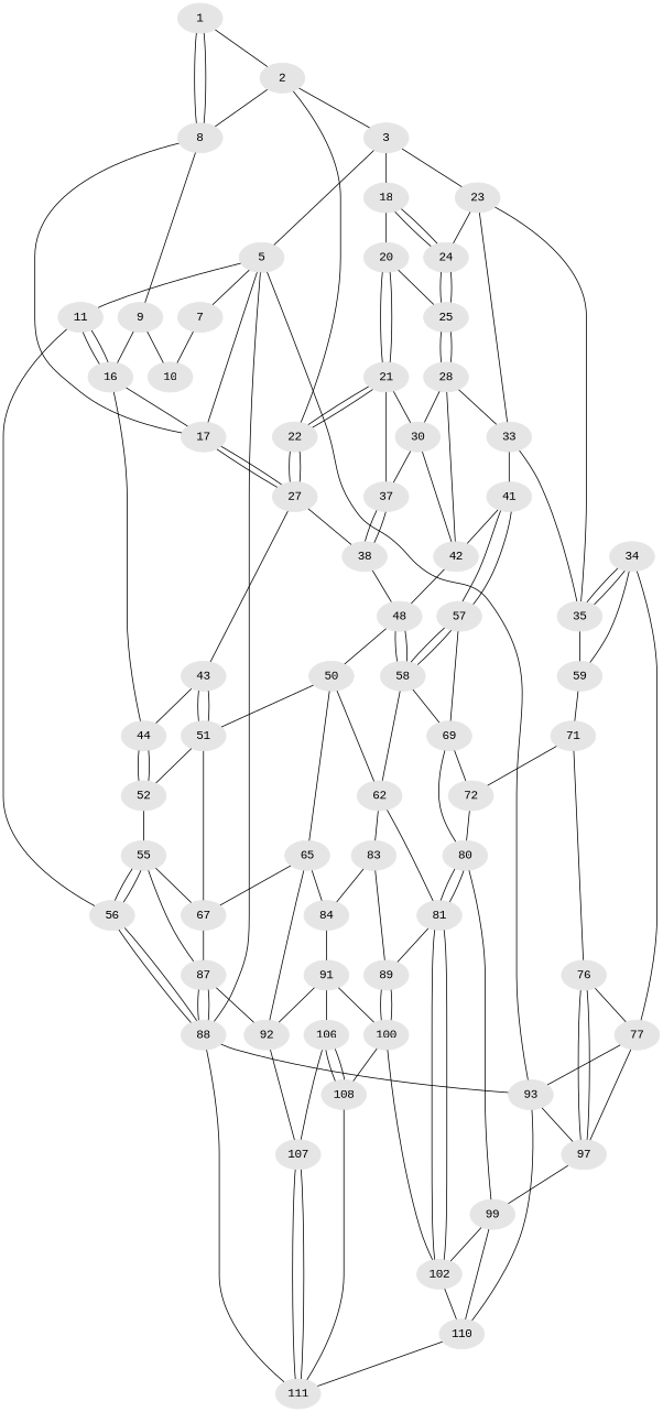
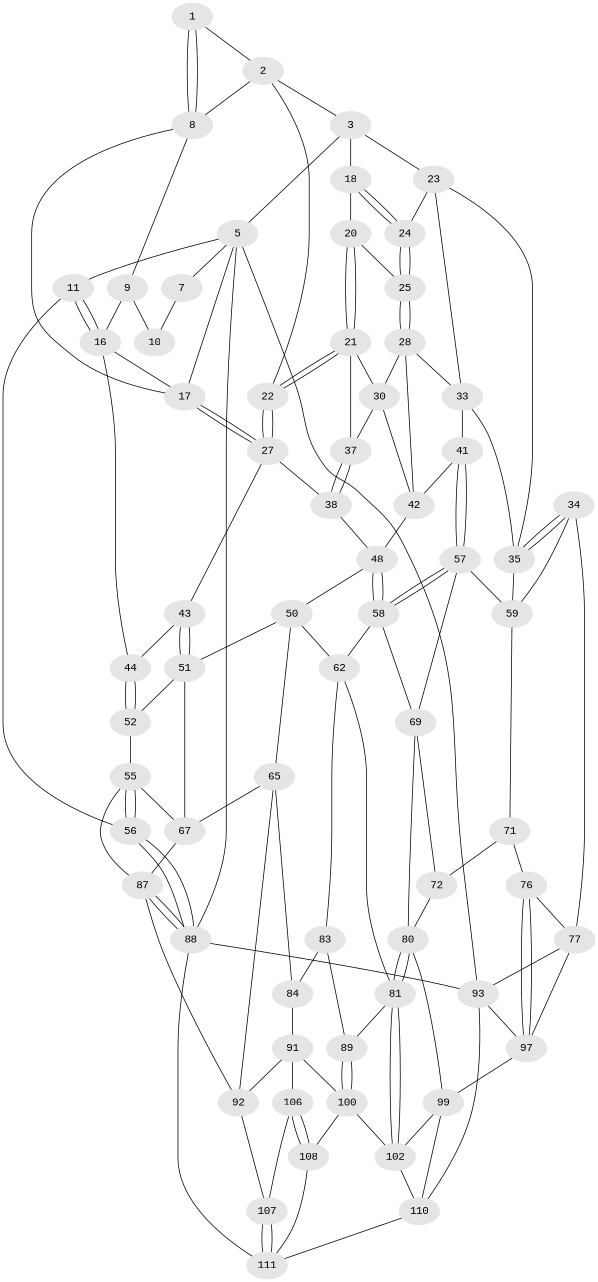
  graph {
    fontname="Liberation Mono"
    node [color=gray90 fontname="Liberation Mono" style=filled]
    edge [fontname="Liberation Mono"]
    2 [super="+15"]
    1
    8 [super="+16"]
    3 [super="+4"]
    22
    9 [super="+14"]
    17
    5 [super="+6"]
    18 [super="+19"]
    23 [super="+32"]
    27 [super="+39"]
    7
    11
    88 [super="+109"]
    93 [super="+114"]
    20 [super="+26"]
    24
    33 [super="+40"]
    35 [super="+36"]
    10
    n21 [label=16 super="+13"]
    56
    34 [super="+74"]
    59 [super="+70"]
    77 [super="+94"]
    111 [super="+112"]
    97 [super="+98"]
    110 [super="+113"]
    44 [super="+45"]
    52 [super="+53"]
    38
    43
    21 [super="+31"]
    25
    30 [super="+46"]
    37
    28 [super="+29"]
    42 [super="+47"]
    41
    48 [super="+49"]
    51 [super="+54"]
    57 [super="+60"]
    71 [super="+75"]
    50 [super="+64"]
    58 [super="+61"]
    69 [super="+73"]
    67 [super="+68"]
    55 [super="+78"]
    62 [super="+63"]
    65 [super="+66"]
    81 [super="+82"]
    83 [super="+85"]
    84 [super="+86"]
    92 [super="+96"]
    87 [super="+90"]
    72 [super="+79"]
    80 [super="+95"]
    76
    89
    102 [super="+103"]
    91 [super="+101"]
    107
    99 [super="+105"]
    100 [super="+104"]
    106
    108
    2 -- 8
    2 -- 3
    2 -- 22
    1 -- 2
    1 -- 8
    1 -- 8
    8 -- 9
    8 -- 17
    3 -- 5
    3 -- 18
    3 -- 23
    22 -- 27
    22 -- 27
    9 -- 10 [weight=2]
    9 -- n21
    17 -- 27
    17 -- 27
    5 -- 17
    5 -- 7
    5 -- 11
    5 -- 88
    5 -- 93
    18 -- 20 [weight=2]
    18 -- 24
    18 -- 24
    23 -- 24
    23 -- 33
    23 -- 35
    27 -- 38
    27 -- 43
    7 -- 10
    11 -- n21
    11 -- n21
    11 -- 56
    88 -- 93
    88 -- 111
    93 -- 97
    93 -- 110
    20 -- 21
    20 -- 21
    20 -- 25
    24 -- 25
    24 -- 25
    33 -- 35
    33 -- 41
    35 -- 59
    n21 -- 17
    n21 -- 44
    56 -- 88
    56 -- 88
    34 -- 35
    34 -- 35
    34 -- 59
    34 -- 77
    59 -- 71
    77 -- 93
    77 -- 97
    97 -- 99
    110 -- 111
    44 -- 52 [weight=2]
    44 -- 52
    52 -- 55
    38 -- 48
    43 -- 44
    43 -- 51
    43 -- 51
    21 -- 22
    21 -- 22
    21 -- 30
    21 -- 37
    25 -- 28
    25 -- 28
    30 -- 37
    30 -- 42
    37 -- 38
    37 -- 38
    28 -- 33
    28 -- 30
    28 -- 42
    42 -- 48
    41 -- 42
    41 -- 57
    41 -- 57
    48 -- 50
    48 -- 58
    48 -- 58
    51 -- 52
    51 -- 67
+   57 -- 59
    57 -- 58
    57 -- 58
    57 -- 69
    71 -- 72 [weight=2]
    71 -- 76
    50 -- 51
    50 -- 62
    50 -- 65
    58 -- 69
    58 -- 62
    69 -- 72
    69 -- 80
    67 -- 87
    55 -- 56
    55 -- 56
    55 -- 67
    55 -- 87
    62 -- 81
    62 -- 83
    65 -- 67
    65 -- 84
    65 -- 92
    81 -- 89
    81 -- 102
    81 -- 102
    83 -- 84
    83 -- 89
    84 -- 91
    92 -- 107
    87 -- 88
    87 -- 88
    87 -- 92
    72 -- 80
    80 -- 81
    80 -- 81
    80 -- 99
    76 -- 77
    76 -- 97
    76 -- 97
    89 -- 100
    89 -- 100
    102 -- 110
    91 -- 92
    91 -- 100
    91 -- 106
    107 -- 111
    107 -- 111
    99 -- 110
    99 -- 102
    100 -- 102
    100 -- 108
    106 -- 107
    106 -- 108
    106 -- 108
    108 -- 111
  }
